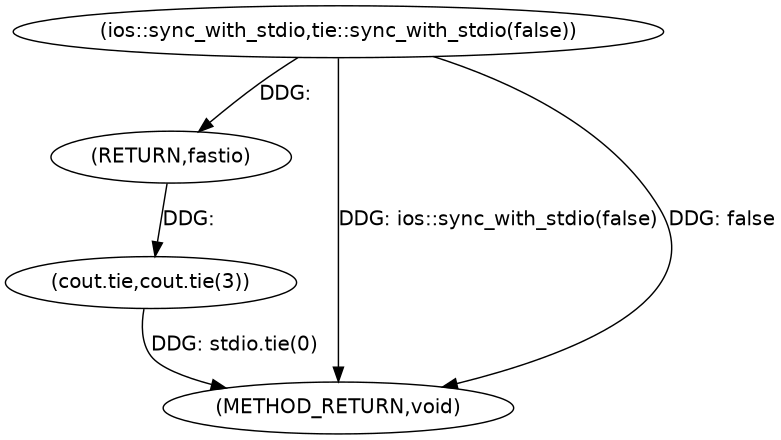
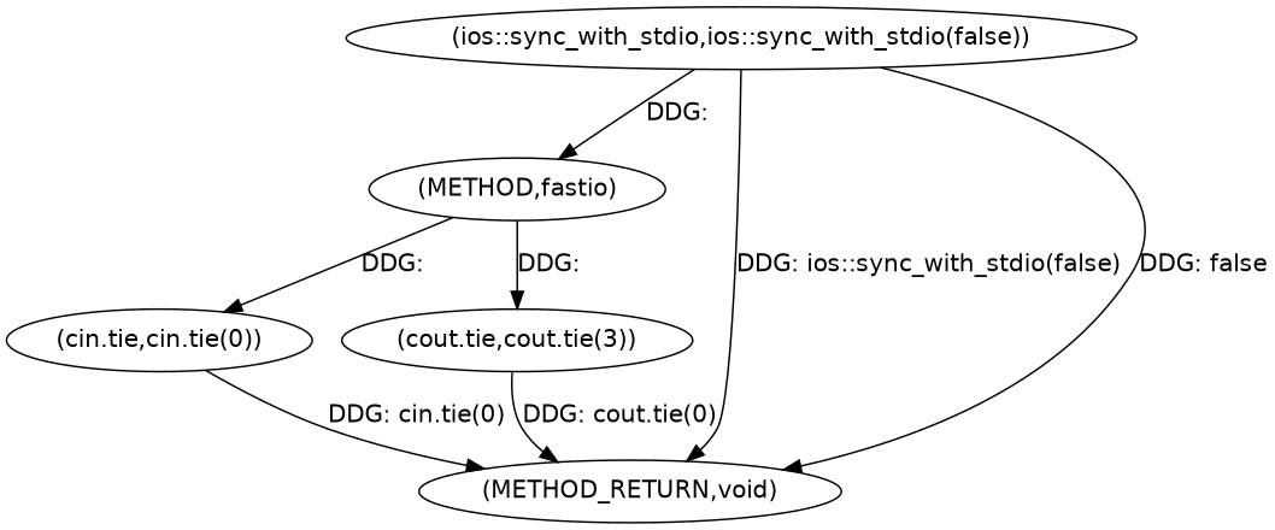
  digraph {
    fontname="DejaVu Sans"
    node [fontname="DejaVu Sans"]
    edge [fontname="DejaVu Sans"]
-   n1 [label="(RETURN,fastio)"]
+   n1 [label="(METHOD,fastio)"]
+   n2 [label="(cin.tie,cin.tie(0))"]
    n3 [label="(cout.tie,cout.tie(3))"]
-   n4 [label="(ios::sync_with_stdio,tie::sync_with_stdio(false))"]
+   n4 [label="(ios::sync_with_stdio,ios::sync_with_stdio(false))"]
    n5 [label="(METHOD_RETURN,void)"]
+   n1 -> n2 [label="DDG: "]
    n1 -> n3 [label="DDG: "]
-   n3 -> n5 [label="DDG: stdio.tie(0)"]
+   n2 -> n5 [label="DDG: cin.tie(0)"]
+   n3 -> n5 [label="DDG: cout.tie(0)"]
    n4 -> n1 [label="DDG: "]
    n4 -> n5 [label="DDG: ios::sync_with_stdio(false)"]
    n4 -> n5 [label="DDG: false"]
  }
